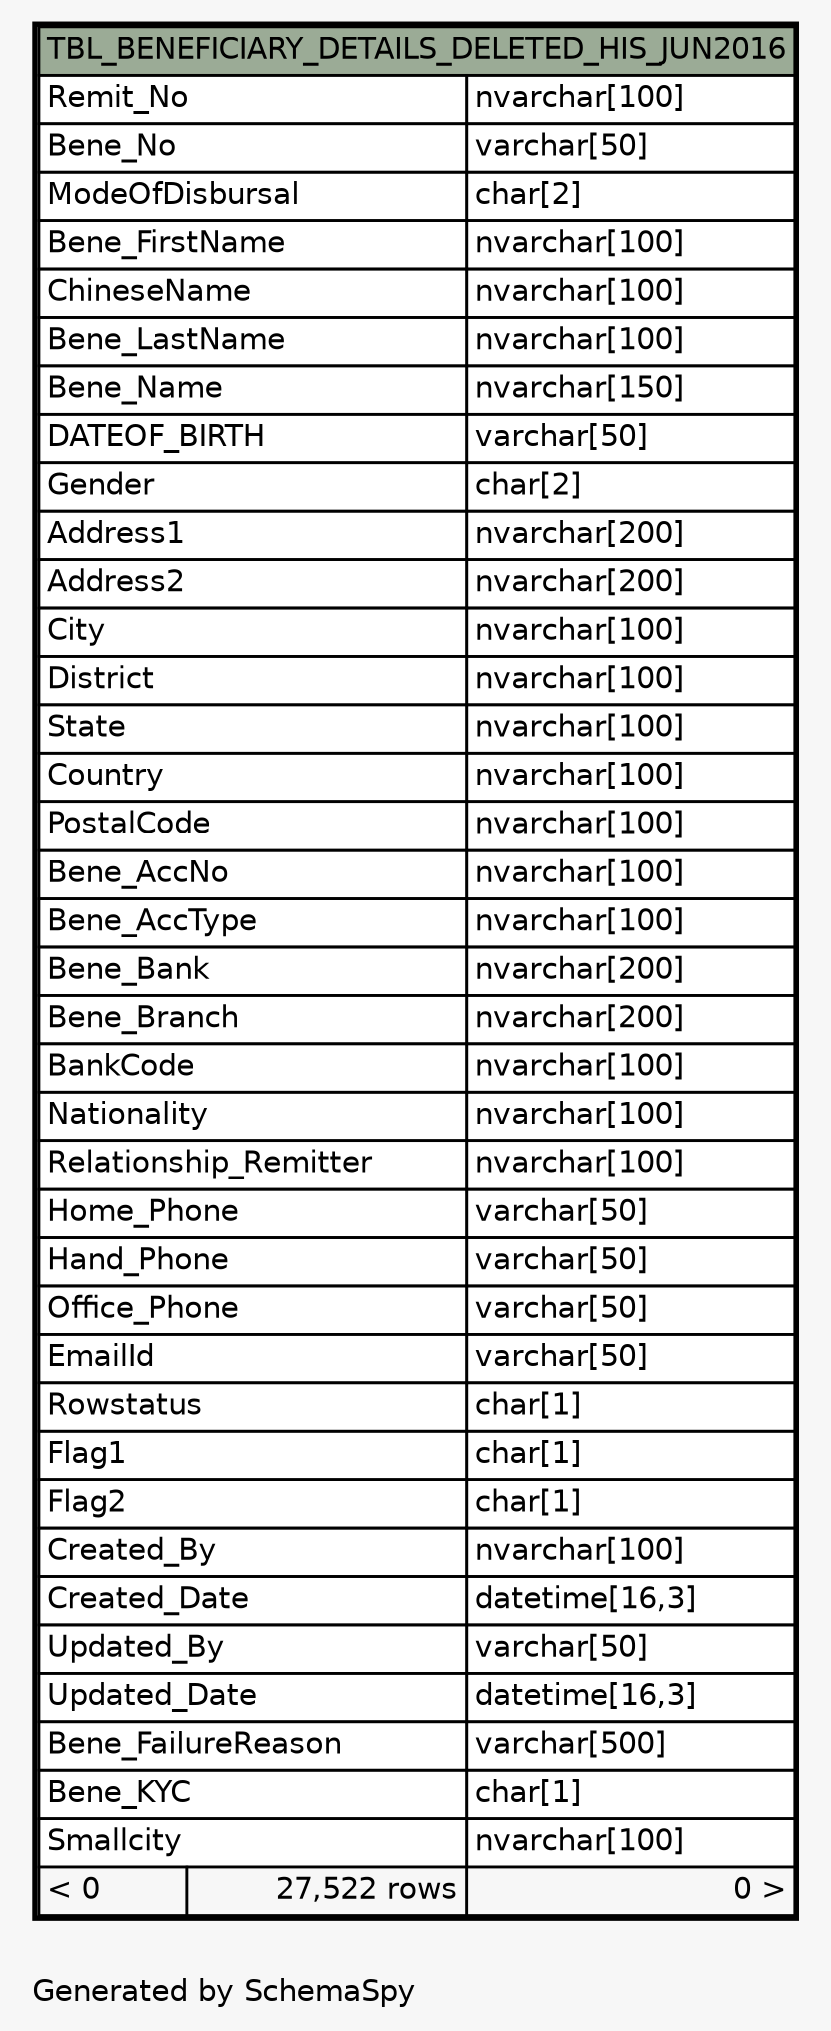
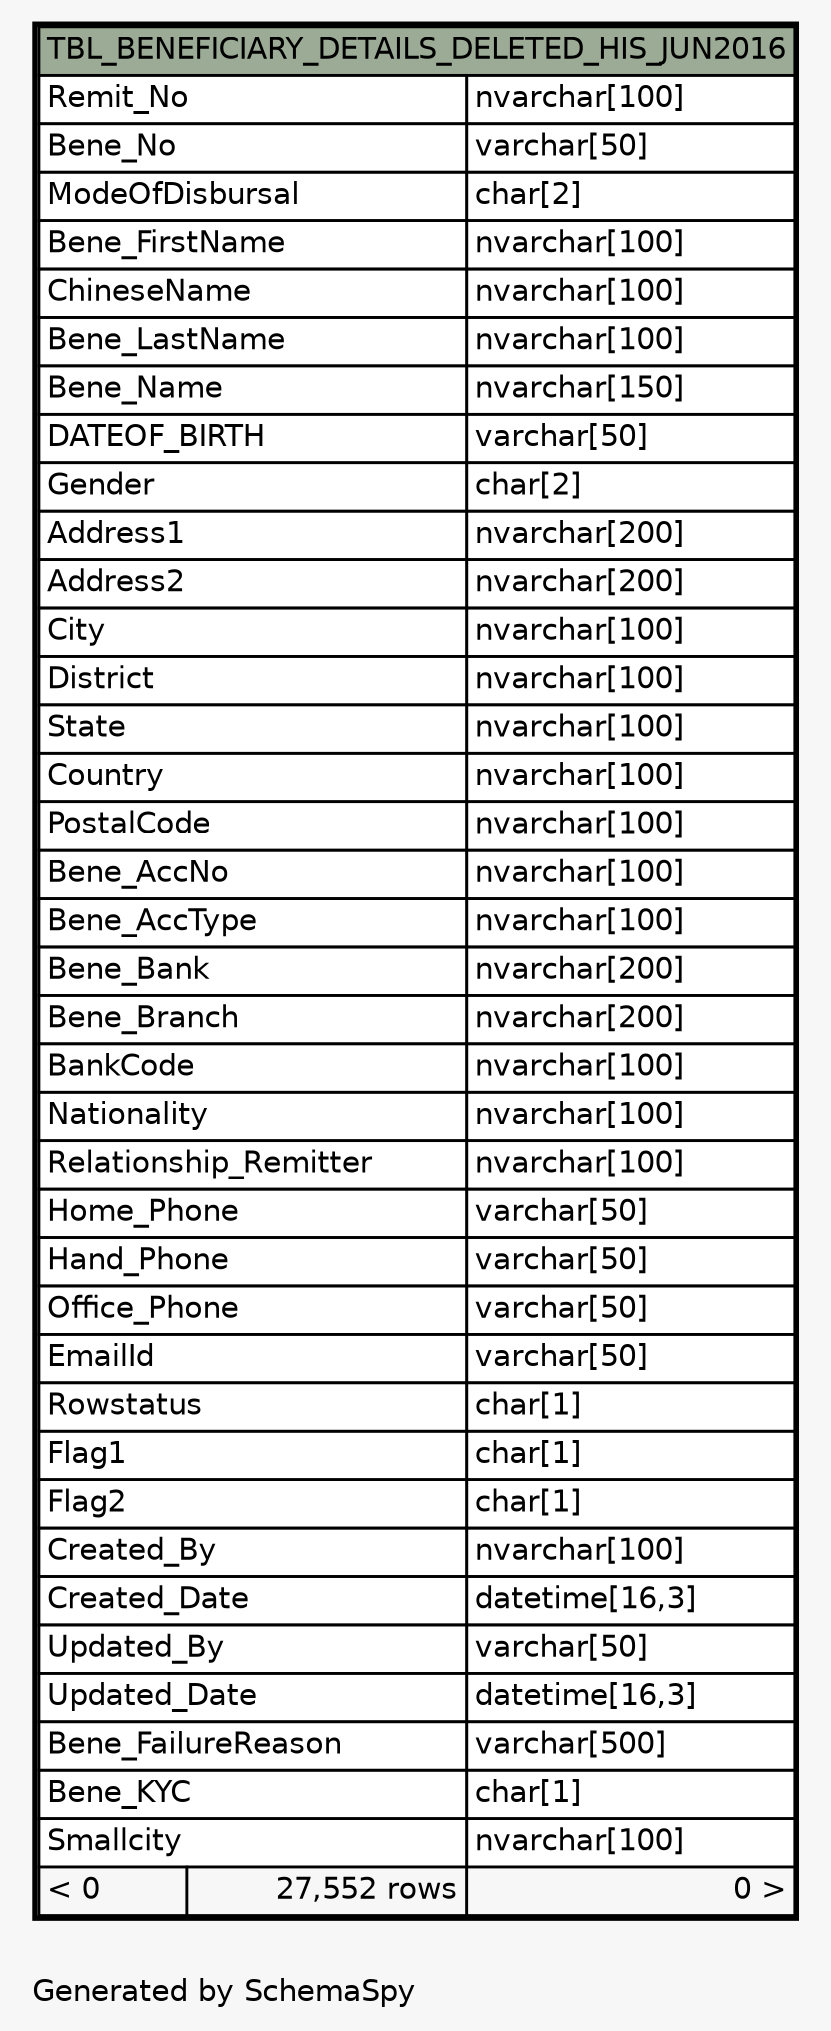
  digraph {
    bgcolor="#f7f7f7"
    fontname=Helvetica
    fontsize=11
    label="\nGenerated by SchemaSpy"
    labeljust=l
    nodesep=0.18
    rankdir=TB
    ranksep=0.46
-   n1 [fontname=Helvetica fontsize=11 label=<     <TABLE BORDER="2" CELLBORDER="1" CELLSPACING="0" BGCOLOR="#ffffff">       <TR><TD COLSPAN="3" BGCOLOR="#9bab96" ALIGN="CENTER">TBL_BENEFICIARY_DETAILS_DELETED_HIS_JUN2016</TD></TR>       <TR><TD PORT="Remit_No" COLSPAN="2" ALIGN="LEFT">Remit_No</TD><TD PORT="Remit_No.type" ALIGN="LEFT">nvarchar[100]</TD></TR>       <TR><TD PORT="Bene_No" COLSPAN="2" ALIGN="LEFT">Bene_No</TD><TD PORT="Bene_No.type" ALIGN="LEFT">varchar[50]</TD></TR>       <TR><TD PORT="ModeOfDisbursal" COLSPAN="2" ALIGN="LEFT">ModeOfDisbursal</TD><TD PORT="ModeOfDisbursal.type" ALIGN="LEFT">char[2]</TD></TR>       <TR><TD PORT="Bene_FirstName" COLSPAN="2" ALIGN="LEFT">Bene_FirstName</TD><TD PORT="Bene_FirstName.type" ALIGN="LEFT">nvarchar[100]</TD></TR>       <TR><TD PORT="ChineseName" COLSPAN="2" ALIGN="LEFT">ChineseName</TD><TD PORT="ChineseName.type" ALIGN="LEFT">nvarchar[100]</TD></TR>       <TR><TD PORT="Bene_LastName" COLSPAN="2" ALIGN="LEFT">Bene_LastName</TD><TD PORT="Bene_LastName.type" ALIGN="LEFT">nvarchar[100]</TD></TR>       <TR><TD PORT="Bene_Name" COLSPAN="2" ALIGN="LEFT">Bene_Name</TD><TD PORT="Bene_Name.type" ALIGN="LEFT">nvarchar[150]</TD></TR>       <TR><TD PORT="DATEOF_BIRTH" COLSPAN="2" ALIGN="LEFT">DATEOF_BIRTH</TD><TD PORT="DATEOF_BIRTH.type" ALIGN="LEFT">varchar[50]</TD></TR>       <TR><TD PORT="Gender" COLSPAN="2" ALIGN="LEFT">Gender</TD><TD PORT="Gender.type" ALIGN="LEFT">char[2]</TD></TR>       <TR><TD PORT="Address1" COLSPAN="2" ALIGN="LEFT">Address1</TD><TD PORT="Address1.type" ALIGN="LEFT">nvarchar[200]</TD></TR>       <TR><TD PORT="Address2" COLSPAN="2" ALIGN="LEFT">Address2</TD><TD PORT="Address2.type" ALIGN="LEFT">nvarchar[200]</TD></TR>       <TR><TD PORT="City" COLSPAN="2" ALIGN="LEFT">City</TD><TD PORT="City.type" ALIGN="LEFT">nvarchar[100]</TD></TR>       <TR><TD PORT="District" COLSPAN="2" ALIGN="LEFT">District</TD><TD PORT="District.type" ALIGN="LEFT">nvarchar[100]</TD></TR>       <TR><TD PORT="State" COLSPAN="2" ALIGN="LEFT">State</TD><TD PORT="State.type" ALIGN="LEFT">nvarchar[100]</TD></TR>       <TR><TD PORT="Country" COLSPAN="2" ALIGN="LEFT">Country</TD><TD PORT="Country.type" ALIGN="LEFT">nvarchar[100]</TD></TR>       <TR><TD PORT="PostalCode" COLSPAN="2" ALIGN="LEFT">PostalCode</TD><TD PORT="PostalCode.type" ALIGN="LEFT">nvarchar[100]</TD></TR>       <TR><TD PORT="Bene_AccNo" COLSPAN="2" ALIGN="LEFT">Bene_AccNo</TD><TD PORT="Bene_AccNo.type" ALIGN="LEFT">nvarchar[100]</TD></TR>       <TR><TD PORT="Bene_AccType" COLSPAN="2" ALIGN="LEFT">Bene_AccType</TD><TD PORT="Bene_AccType.type" ALIGN="LEFT">nvarchar[100]</TD></TR>       <TR><TD PORT="Bene_Bank" COLSPAN="2" ALIGN="LEFT">Bene_Bank</TD><TD PORT="Bene_Bank.type" ALIGN="LEFT">nvarchar[200]</TD></TR>       <TR><TD PORT="Bene_Branch" COLSPAN="2" ALIGN="LEFT">Bene_Branch</TD><TD PORT="Bene_Branch.type" ALIGN="LEFT">nvarchar[200]</TD></TR>       <TR><TD PORT="BankCode" COLSPAN="2" ALIGN="LEFT">BankCode</TD><TD PORT="BankCode.type" ALIGN="LEFT">nvarchar[100]</TD></TR>       <TR><TD PORT="Nationality" COLSPAN="2" ALIGN="LEFT">Nationality</TD><TD PORT="Nationality.type" ALIGN="LEFT">nvarchar[100]</TD></TR>       <TR><TD PORT="Relationship_Remitter" COLSPAN="2" ALIGN="LEFT">Relationship_Remitter</TD><TD PORT="Relationship_Remitter.type" ALIGN="LEFT">nvarchar[100]</TD></TR>       <TR><TD PORT="Home_Phone" COLSPAN="2" ALIGN="LEFT">Home_Phone</TD><TD PORT="Home_Phone.type" ALIGN="LEFT">varchar[50]</TD></TR>       <TR><TD PORT="Hand_Phone" COLSPAN="2" ALIGN="LEFT">Hand_Phone</TD><TD PORT="Hand_Phone.type" ALIGN="LEFT">varchar[50]</TD></TR>       <TR><TD PORT="Office_Phone" COLSPAN="2" ALIGN="LEFT">Office_Phone</TD><TD PORT="Office_Phone.type" ALIGN="LEFT">varchar[50]</TD></TR>       <TR><TD PORT="EmailId" COLSPAN="2" ALIGN="LEFT">EmailId</TD><TD PORT="EmailId.type" ALIGN="LEFT">varchar[50]</TD></TR>       <TR><TD PORT="Rowstatus" COLSPAN="2" ALIGN="LEFT">Rowstatus</TD><TD PORT="Rowstatus.type" ALIGN="LEFT">char[1]</TD></TR>       <TR><TD PORT="Flag1" COLSPAN="2" ALIGN="LEFT">Flag1</TD><TD PORT="Flag1.type" ALIGN="LEFT">char[1]</TD></TR>       <TR><TD PORT="Flag2" COLSPAN="2" ALIGN="LEFT">Flag2</TD><TD PORT="Flag2.type" ALIGN="LEFT">char[1]</TD></TR>       <TR><TD PORT="Created_By" COLSPAN="2" ALIGN="LEFT">Created_By</TD><TD PORT="Created_By.type" ALIGN="LEFT">nvarchar[100]</TD></TR>       <TR><TD PORT="Created_Date" COLSPAN="2" ALIGN="LEFT">Created_Date</TD><TD PORT="Created_Date.type" ALIGN="LEFT">datetime[16,3]</TD></TR>       <TR><TD PORT="Updated_By" COLSPAN="2" ALIGN="LEFT">Updated_By</TD><TD PORT="Updated_By.type" ALIGN="LEFT">varchar[50]</TD></TR>       <TR><TD PORT="Updated_Date" COLSPAN="2" ALIGN="LEFT">Updated_Date</TD><TD PORT="Updated_Date.type" ALIGN="LEFT">datetime[16,3]</TD></TR>       <TR><TD PORT="Bene_FailureReason" COLSPAN="2" ALIGN="LEFT">Bene_FailureReason</TD><TD PORT="Bene_FailureReason.type" ALIGN="LEFT">varchar[500]</TD></TR>       <TR><TD PORT="Bene_KYC" COLSPAN="2" ALIGN="LEFT">Bene_KYC</TD><TD PORT="Bene_KYC.type" ALIGN="LEFT">char[1]</TD></TR>       <TR><TD PORT="Smallcity" COLSPAN="2" ALIGN="LEFT">Smallcity</TD><TD PORT="Smallcity.type" ALIGN="LEFT">nvarchar[100]</TD></TR>       <TR><TD ALIGN="LEFT" BGCOLOR="#f7f7f7">&lt; 0</TD><TD ALIGN="RIGHT" BGCOLOR="#f7f7f7">27,522 rows</TD><TD ALIGN="RIGHT" BGCOLOR="#f7f7f7">0 &gt;</TD></TR>     </TABLE>> shape=plaintext]
+   n1 [fontname=Helvetica fontsize=11 label=<     <TABLE BORDER="2" CELLBORDER="1" CELLSPACING="0" BGCOLOR="#ffffff">       <TR><TD COLSPAN="3" BGCOLOR="#9bab96" ALIGN="CENTER">TBL_BENEFICIARY_DETAILS_DELETED_HIS_JUN2016</TD></TR>       <TR><TD PORT="Remit_No" COLSPAN="2" ALIGN="LEFT">Remit_No</TD><TD PORT="Remit_No.type" ALIGN="LEFT">nvarchar[100]</TD></TR>       <TR><TD PORT="Bene_No" COLSPAN="2" ALIGN="LEFT">Bene_No</TD><TD PORT="Bene_No.type" ALIGN="LEFT">varchar[50]</TD></TR>       <TR><TD PORT="ModeOfDisbursal" COLSPAN="2" ALIGN="LEFT">ModeOfDisbursal</TD><TD PORT="ModeOfDisbursal.type" ALIGN="LEFT">char[2]</TD></TR>       <TR><TD PORT="Bene_FirstName" COLSPAN="2" ALIGN="LEFT">Bene_FirstName</TD><TD PORT="Bene_FirstName.type" ALIGN="LEFT">nvarchar[100]</TD></TR>       <TR><TD PORT="ChineseName" COLSPAN="2" ALIGN="LEFT">ChineseName</TD><TD PORT="ChineseName.type" ALIGN="LEFT">nvarchar[100]</TD></TR>       <TR><TD PORT="Bene_LastName" COLSPAN="2" ALIGN="LEFT">Bene_LastName</TD><TD PORT="Bene_LastName.type" ALIGN="LEFT">nvarchar[100]</TD></TR>       <TR><TD PORT="Bene_Name" COLSPAN="2" ALIGN="LEFT">Bene_Name</TD><TD PORT="Bene_Name.type" ALIGN="LEFT">nvarchar[150]</TD></TR>       <TR><TD PORT="DATEOF_BIRTH" COLSPAN="2" ALIGN="LEFT">DATEOF_BIRTH</TD><TD PORT="DATEOF_BIRTH.type" ALIGN="LEFT">varchar[50]</TD></TR>       <TR><TD PORT="Gender" COLSPAN="2" ALIGN="LEFT">Gender</TD><TD PORT="Gender.type" ALIGN="LEFT">char[2]</TD></TR>       <TR><TD PORT="Address1" COLSPAN="2" ALIGN="LEFT">Address1</TD><TD PORT="Address1.type" ALIGN="LEFT">nvarchar[200]</TD></TR>       <TR><TD PORT="Address2" COLSPAN="2" ALIGN="LEFT">Address2</TD><TD PORT="Address2.type" ALIGN="LEFT">nvarchar[200]</TD></TR>       <TR><TD PORT="City" COLSPAN="2" ALIGN="LEFT">City</TD><TD PORT="City.type" ALIGN="LEFT">nvarchar[100]</TD></TR>       <TR><TD PORT="District" COLSPAN="2" ALIGN="LEFT">District</TD><TD PORT="District.type" ALIGN="LEFT">nvarchar[100]</TD></TR>       <TR><TD PORT="State" COLSPAN="2" ALIGN="LEFT">State</TD><TD PORT="State.type" ALIGN="LEFT">nvarchar[100]</TD></TR>       <TR><TD PORT="Country" COLSPAN="2" ALIGN="LEFT">Country</TD><TD PORT="Country.type" ALIGN="LEFT">nvarchar[100]</TD></TR>       <TR><TD PORT="PostalCode" COLSPAN="2" ALIGN="LEFT">PostalCode</TD><TD PORT="PostalCode.type" ALIGN="LEFT">nvarchar[100]</TD></TR>       <TR><TD PORT="Bene_AccNo" COLSPAN="2" ALIGN="LEFT">Bene_AccNo</TD><TD PORT="Bene_AccNo.type" ALIGN="LEFT">nvarchar[100]</TD></TR>       <TR><TD PORT="Bene_AccType" COLSPAN="2" ALIGN="LEFT">Bene_AccType</TD><TD PORT="Bene_AccType.type" ALIGN="LEFT">nvarchar[100]</TD></TR>       <TR><TD PORT="Bene_Bank" COLSPAN="2" ALIGN="LEFT">Bene_Bank</TD><TD PORT="Bene_Bank.type" ALIGN="LEFT">nvarchar[200]</TD></TR>       <TR><TD PORT="Bene_Branch" COLSPAN="2" ALIGN="LEFT">Bene_Branch</TD><TD PORT="Bene_Branch.type" ALIGN="LEFT">nvarchar[200]</TD></TR>       <TR><TD PORT="BankCode" COLSPAN="2" ALIGN="LEFT">BankCode</TD><TD PORT="BankCode.type" ALIGN="LEFT">nvarchar[100]</TD></TR>       <TR><TD PORT="Nationality" COLSPAN="2" ALIGN="LEFT">Nationality</TD><TD PORT="Nationality.type" ALIGN="LEFT">nvarchar[100]</TD></TR>       <TR><TD PORT="Relationship_Remitter" COLSPAN="2" ALIGN="LEFT">Relationship_Remitter</TD><TD PORT="Relationship_Remitter.type" ALIGN="LEFT">nvarchar[100]</TD></TR>       <TR><TD PORT="Home_Phone" COLSPAN="2" ALIGN="LEFT">Home_Phone</TD><TD PORT="Home_Phone.type" ALIGN="LEFT">varchar[50]</TD></TR>       <TR><TD PORT="Hand_Phone" COLSPAN="2" ALIGN="LEFT">Hand_Phone</TD><TD PORT="Hand_Phone.type" ALIGN="LEFT">varchar[50]</TD></TR>       <TR><TD PORT="Office_Phone" COLSPAN="2" ALIGN="LEFT">Office_Phone</TD><TD PORT="Office_Phone.type" ALIGN="LEFT">varchar[50]</TD></TR>       <TR><TD PORT="EmailId" COLSPAN="2" ALIGN="LEFT">EmailId</TD><TD PORT="EmailId.type" ALIGN="LEFT">varchar[50]</TD></TR>       <TR><TD PORT="Rowstatus" COLSPAN="2" ALIGN="LEFT">Rowstatus</TD><TD PORT="Rowstatus.type" ALIGN="LEFT">char[1]</TD></TR>       <TR><TD PORT="Flag1" COLSPAN="2" ALIGN="LEFT">Flag1</TD><TD PORT="Flag1.type" ALIGN="LEFT">char[1]</TD></TR>       <TR><TD PORT="Flag2" COLSPAN="2" ALIGN="LEFT">Flag2</TD><TD PORT="Flag2.type" ALIGN="LEFT">char[1]</TD></TR>       <TR><TD PORT="Created_By" COLSPAN="2" ALIGN="LEFT">Created_By</TD><TD PORT="Created_By.type" ALIGN="LEFT">nvarchar[100]</TD></TR>       <TR><TD PORT="Created_Date" COLSPAN="2" ALIGN="LEFT">Created_Date</TD><TD PORT="Created_Date.type" ALIGN="LEFT">datetime[16,3]</TD></TR>       <TR><TD PORT="Updated_By" COLSPAN="2" ALIGN="LEFT">Updated_By</TD><TD PORT="Updated_By.type" ALIGN="LEFT">varchar[50]</TD></TR>       <TR><TD PORT="Updated_Date" COLSPAN="2" ALIGN="LEFT">Updated_Date</TD><TD PORT="Updated_Date.type" ALIGN="LEFT">datetime[16,3]</TD></TR>       <TR><TD PORT="Bene_FailureReason" COLSPAN="2" ALIGN="LEFT">Bene_FailureReason</TD><TD PORT="Bene_FailureReason.type" ALIGN="LEFT">varchar[500]</TD></TR>       <TR><TD PORT="Bene_KYC" COLSPAN="2" ALIGN="LEFT">Bene_KYC</TD><TD PORT="Bene_KYC.type" ALIGN="LEFT">char[1]</TD></TR>       <TR><TD PORT="Smallcity" COLSPAN="2" ALIGN="LEFT">Smallcity</TD><TD PORT="Smallcity.type" ALIGN="LEFT">nvarchar[100]</TD></TR>       <TR><TD ALIGN="LEFT" BGCOLOR="#f7f7f7">&lt; 0</TD><TD ALIGN="RIGHT" BGCOLOR="#f7f7f7">27,552 rows</TD><TD ALIGN="RIGHT" BGCOLOR="#f7f7f7">0 &gt;</TD></TR>     </TABLE>> shape=plaintext]
  }
